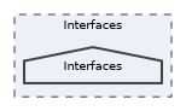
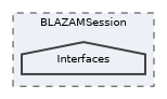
  digraph {
    compound=true
    n1 [color=grey25 fillcolor="#edf0f7" fontname=Helvetica fontsize=10 height=0.2 label=Interfaces shape=house style="filled,bold" width=0.4]
    subgraph cluster_1 {
      bgcolor="#edf0f7"
      fontname=Helvetica
      fontsize=10
-     label=Interfaces
+     label=BLAZAMSession
      pencolor=grey25
      style="filled,dashed"
      n1
    }
  }
